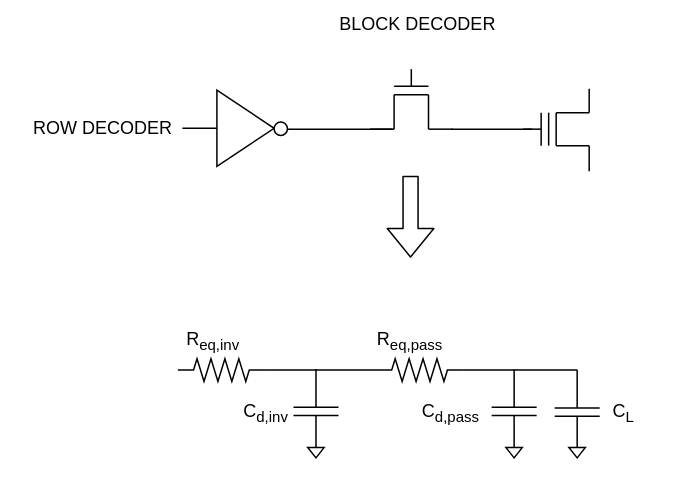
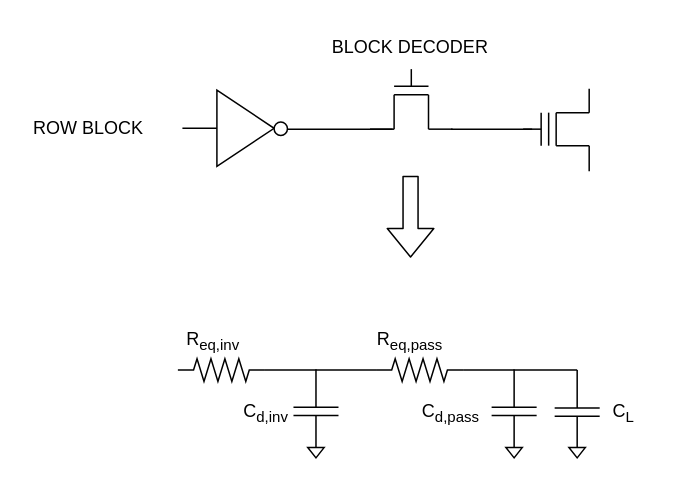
  <mxCell id="0" />
  <mxCell id="1" parent="0" />
  <mxCell id="2" value="" style="group" vertex="1" connectable="0" parent="1"><mxGeometry x="144" y="57.5" width="47" height="54" as="geometry" /></mxCell>
  <mxCell id="3" value="" style="group" vertex="1" connectable="0" parent="2"><mxGeometry width="47" height="54" as="geometry" /></mxCell>
  <mxCell id="4" value="" style="triangle;whiteSpace=wrap;html=1;aspect=fixed;" vertex="1" parent="3"><mxGeometry y="2" width="38.108" height="50.811" as="geometry" /></mxCell>
  <mxCell id="5" value="" style="ellipse;whiteSpace=wrap;html=1;aspect=fixed;" vertex="1" parent="3"><mxGeometry x="38.108" y="23.275" width="8.892" height="8.892" as="geometry" /></mxCell>
  <mxCell id="6" value="" style="group" vertex="1" connectable="0" parent="1"><mxGeometry x="246" y="45.5" width="55" height="40" as="geometry" /></mxCell>
  <mxCell id="7" value="" style="group" vertex="1" connectable="0" parent="6"><mxGeometry width="55" height="40" as="geometry" /></mxCell>
  <mxCell id="8" value="" style="group" vertex="1" connectable="0" parent="7"><mxGeometry x="16.042" width="22.917" height="40" as="geometry" /></mxCell>
  <mxCell id="9" value="" style="endArrow=none;html=1;" edge="1" parent="8"><mxGeometry width="50" height="50" relative="1" as="geometry"><mxPoint x="22.917" y="17.143" as="sourcePoint" /><mxPoint y="17.143" as="targetPoint" /></mxGeometry></mxCell>
  <mxCell id="10" value="" style="endArrow=none;html=1;" edge="1" parent="8"><mxGeometry width="50" height="50" relative="1" as="geometry"><mxPoint x="22.917" y="11.429" as="sourcePoint" /><mxPoint y="11.429" as="targetPoint" /></mxGeometry></mxCell>
  <mxCell id="11" value="" style="endArrow=none;html=1;strokeColor=#000000;" edge="1" parent="8"><mxGeometry width="50" height="50" relative="1" as="geometry"><mxPoint x="11.458" y="11.429" as="sourcePoint" /><mxPoint x="11.458" as="targetPoint" /><Array as="points"><mxPoint x="11.458" /></Array></mxGeometry></mxCell>
  <mxCell id="12" value="" style="endArrow=none;html=1;strokeColor=#000000;" edge="1" parent="8"><mxGeometry width="50" height="50" relative="1" as="geometry"><mxPoint y="40.0" as="sourcePoint" /><mxPoint y="17.143" as="targetPoint" /></mxGeometry></mxCell>
  <mxCell id="13" value="" style="endArrow=none;html=1;strokeColor=#000000;" edge="1" parent="8"><mxGeometry width="50" height="50" relative="1" as="geometry"><mxPoint x="22.917" y="40" as="sourcePoint" /><mxPoint x="22.917" y="17.143" as="targetPoint" /></mxGeometry></mxCell>
  <mxCell id="14" value="" style="endArrow=none;html=1;strokeColor=#000000;" edge="1" parent="7"><mxGeometry width="50" height="50" relative="1" as="geometry"><mxPoint x="38.958" y="40.0" as="sourcePoint" /><mxPoint x="55" y="40.0" as="targetPoint" /></mxGeometry></mxCell>
  <mxCell id="15" value="" style="endArrow=none;html=1;strokeColor=#000000;" edge="1" parent="7"><mxGeometry width="50" height="50" relative="1" as="geometry"><mxPoint y="40.0" as="sourcePoint" /><mxPoint x="16.042" y="40.0" as="targetPoint" /></mxGeometry></mxCell>
  <mxCell id="16" style="edgeStyle=orthogonalEdgeStyle;rounded=1;orthogonalLoop=1;jettySize=auto;html=1;strokeColor=#000000;endArrow=none;endFill=0;" edge="1" parent="1"><mxGeometry relative="1" as="geometry"><mxPoint x="261" y="85.5" as="targetPoint" /><mxPoint x="191" y="85.5" as="sourcePoint" /></mxGeometry></mxCell>
  <mxCell id="17" value="" style="endArrow=none;html=1;strokeColor=#000000;" edge="1" parent="1"><mxGeometry width="50" height="50" relative="1" as="geometry"><mxPoint x="300" y="85.5" as="sourcePoint" /><mxPoint x="354" y="85.5" as="targetPoint" /></mxGeometry></mxCell>
  <mxCell id="18" style="edgeStyle=orthogonalEdgeStyle;rounded=1;orthogonalLoop=1;jettySize=auto;html=1;exitX=0;exitY=0.5;exitDx=0;exitDy=0;endArrow=none;endFill=0;strokeColor=#000000;" edge="1" parent="1" source="4"><mxGeometry relative="1" as="geometry"><mxPoint x="121.023" y="84.942" as="targetPoint" /></mxGeometry></mxCell>
  <mxCell id="19" value="" style="group" vertex="1" connectable="0" parent="1"><mxGeometry x="351" y="67.5" width="55" height="40" as="geometry" /></mxCell>
  <mxCell id="20" value="" style="group;rotation=-90;" vertex="1" connectable="0" parent="19"><mxGeometry x="-6" y="-2" width="55" height="40" as="geometry" /></mxCell>
  <mxCell id="21" value="" style="group;rotation=-90;" vertex="1" connectable="0" parent="20"><mxGeometry width="55" height="40" as="geometry" /></mxCell>
  <mxCell id="22" value="" style="group;rotation=-90;" vertex="1" connectable="0" parent="21"><mxGeometry x="16" width="22.917" height="40" as="geometry" /></mxCell>
  <mxCell id="23" value="" style="endArrow=none;html=1;strokeColor=#000000;" edge="1" parent="22"><mxGeometry width="50" height="50" relative="1" as="geometry"><mxPoint x="31" y="31" as="sourcePoint" /><mxPoint x="9" y="31" as="targetPoint" /></mxGeometry></mxCell>
  <mxCell id="24" value="" style="endArrow=none;html=1;strokeColor=#000000;" edge="1" parent="22"><mxGeometry width="50" height="50" relative="1" as="geometry"><mxPoint x="31" y="9" as="sourcePoint" /><mxPoint x="9" y="9" as="targetPoint" /><Array as="points"><mxPoint x="20" y="9" /></Array></mxGeometry></mxCell>
  <mxCell id="25" value="" style="endArrow=none;html=1;" edge="1" parent="22"><mxGeometry width="50" height="50" relative="1" as="geometry"><mxPoint x="9" y="31" as="sourcePoint" /><mxPoint x="9" y="9" as="targetPoint" /></mxGeometry></mxCell>
  <mxCell id="26" value="" style="endArrow=none;html=1;" edge="1" parent="22"><mxGeometry width="50" height="50" relative="1" as="geometry"><mxPoint x="4" y="31" as="sourcePoint" /><mxPoint x="4" y="9" as="targetPoint" /></mxGeometry></mxCell>
  <mxCell id="27" value="" style="endArrow=none;html=1;" edge="1" parent="22"><mxGeometry width="50" height="50" relative="1" as="geometry"><mxPoint x="-1" y="31" as="sourcePoint" /><mxPoint x="-1" y="9" as="targetPoint" /></mxGeometry></mxCell>
  <mxCell id="28" value="" style="endArrow=none;html=1;strokeColor=#000000;" edge="1" parent="21"><mxGeometry width="50" height="50" relative="1" as="geometry"><mxPoint x="47" y="9" as="sourcePoint" /><mxPoint x="47" y="-7" as="targetPoint" /></mxGeometry></mxCell>
  <mxCell id="29" value="" style="endArrow=none;html=1;strokeColor=#000000;" edge="1" parent="21"><mxGeometry width="50" height="50" relative="1" as="geometry"><mxPoint x="47" y="48" as="sourcePoint" /><mxPoint x="47" y="31" as="targetPoint" /></mxGeometry></mxCell>
  <mxCell id="30" value="" style="endArrow=none;html=1;strokeColor=#000000;" edge="1" parent="19"><mxGeometry width="50" height="50" relative="1" as="geometry"><mxPoint x="9" y="18" as="sourcePoint" /><mxPoint x="-3" y="18" as="targetPoint" /><Array as="points"><mxPoint x="-3" y="18" /></Array></mxGeometry></mxCell>
  <mxCell id="31" value="" style="shape=flexArrow;endArrow=classic;html=1;strokeColor=#000000;" edge="1" parent="1"><mxGeometry width="50" height="50" relative="1" as="geometry"><mxPoint x="273" y="116.5" as="sourcePoint" /><mxPoint x="273" y="171.167" as="targetPoint" /></mxGeometry></mxCell>
  <mxCell id="32" value="" style="verticalLabelPosition=bottom;shadow=0;dashed=0;align=center;fillColor=#ffffff;html=1;verticalAlign=top;strokeWidth=1;shape=mxgraph.electrical.resistors.resistor_2;" vertex="1" parent="1"><mxGeometry x="118" y="238.5" width="58" height="15" as="geometry" /></mxCell>
  <mxCell id="33" value="" style="verticalLabelPosition=bottom;shadow=0;dashed=0;align=center;fillColor=#ffffff;html=1;verticalAlign=top;strokeWidth=1;shape=mxgraph.electrical.capacitors.capacitor_1;rotation=90;" vertex="1" parent="1"><mxGeometry x="182" y="258.5" width="56" height="30" as="geometry" /></mxCell>
  <mxCell id="34" value="" style="endArrow=none;html=1;strokeColor=#000000;" edge="1" parent="1"><mxGeometry width="50" height="50" relative="1" as="geometry"><mxPoint x="176" y="246" as="sourcePoint" /><mxPoint x="210" y="246" as="targetPoint" /></mxGeometry></mxCell>
  <mxCell id="35" value="" style="verticalLabelPosition=bottom;shadow=0;dashed=0;align=center;fillColor=#ffffff;html=1;verticalAlign=top;strokeWidth=1;shape=mxgraph.electrical.resistors.resistor_2;" vertex="1" parent="1"><mxGeometry x="250" y="238.5" width="58" height="15" as="geometry" /></mxCell>
  <mxCell id="36" value="" style="verticalLabelPosition=bottom;shadow=0;dashed=0;align=center;fillColor=#ffffff;html=1;verticalAlign=top;strokeWidth=1;shape=mxgraph.electrical.capacitors.capacitor_1;rotation=90;" vertex="1" parent="1"><mxGeometry x="314" y="258.5" width="56" height="30" as="geometry" /></mxCell>
  <mxCell id="37" value="" style="endArrow=none;html=1;strokeColor=#000000;" edge="1" parent="1"><mxGeometry width="50" height="50" relative="1" as="geometry"><mxPoint x="308" y="246" as="sourcePoint" /><mxPoint x="342" y="246" as="targetPoint" /></mxGeometry></mxCell>
  <mxCell id="38" value="" style="endArrow=none;html=1;strokeColor=#000000;entryX=0;entryY=0.5;entryDx=0;entryDy=0;entryPerimeter=0;" edge="1" parent="1"><mxGeometry width="50" height="50" relative="1" as="geometry"><mxPoint x="210" y="246" as="sourcePoint" /><mxPoint x="250" y="246" as="targetPoint" /></mxGeometry></mxCell>
  <mxCell id="39" value="" style="verticalLabelPosition=bottom;shadow=0;dashed=0;align=center;fillColor=#ffffff;html=1;verticalAlign=top;strokeWidth=1;shape=mxgraph.electrical.capacitors.capacitor_1;rotation=90;" vertex="1" parent="1"><mxGeometry x="356" y="259" width="56" height="30" as="geometry" /></mxCell>
  <mxCell id="40" value="" style="endArrow=none;html=1;strokeColor=#000000;exitX=0;exitY=0.5;exitDx=0;exitDy=0;exitPerimeter=0;" edge="1" parent="1"><mxGeometry width="50" height="50" relative="1" as="geometry"><mxPoint x="342.054" y="245.96" as="sourcePoint" /><mxPoint x="384" y="246" as="targetPoint" /><Array as="points"><mxPoint x="365" y="246" /></Array></mxGeometry></mxCell>
  <mxCell id="41" value="" style="triangle;whiteSpace=wrap;html=1;rotation=90;" vertex="1" parent="1"><mxGeometry x="206.5" y="295.5" width="7" height="11" as="geometry" /></mxCell>
  <mxCell id="42" value="" style="triangle;whiteSpace=wrap;html=1;rotation=90;" vertex="1" parent="1"><mxGeometry x="338.5" y="295.5" width="7" height="11" as="geometry" /></mxCell>
  <mxCell id="43" value="" style="triangle;whiteSpace=wrap;html=1;rotation=90;" vertex="1" parent="1"><mxGeometry x="380.5" y="295.5" width="7" height="11" as="geometry" /></mxCell>
- <mxCell id="44" value="ROW DECODER" style="text;html=1;resizable=0;points=[];autosize=1;align=left;verticalAlign=top;spacingTop=-4;" vertex="1" parent="1"><mxGeometry x="20" y="75" width="105" height="20" as="geometry" /></mxCell>
- <mxCell id="45" value="BLOCK DECODER" style="text;html=1;resizable=0;points=[];autosize=1;align=left;verticalAlign=top;spacingTop=-4;" vertex="1" parent="1"><mxGeometry x="224" y="5.5" width="120" height="20" as="geometry" /></mxCell>
+ <mxCell id="44" value="ROW BLOCK" style="text;html=1;resizable=0;points=[];autosize=1;align=left;verticalAlign=top;spacingTop=-4;" vertex="1" parent="1"><mxGeometry x="20" y="75" width="105" height="20" as="geometry" /></mxCell>
+ <mxCell id="45" value="BLOCK DECODER" style="text;html=1;resizable=0;points=[];autosize=1;align=left;verticalAlign=top;spacingTop=-4;" vertex="1" parent="1"><mxGeometry x="219" y="20.5" width="120" height="20" as="geometry" /></mxCell>
  <mxCell id="46" value="R&lt;sub&gt;eq,inv&lt;/sub&gt;" style="text;html=1;resizable=0;points=[];autosize=1;align=left;verticalAlign=top;spacingTop=-4;" vertex="1" parent="1"><mxGeometry x="122" y="215.5" width="50" height="20" as="geometry" /></mxCell>
  <mxCell id="47" value="C&lt;sub&gt;d,inv&lt;/sub&gt;" style="text;html=1;resizable=0;points=[];autosize=1;align=left;verticalAlign=top;spacingTop=-4;" vertex="1" parent="1"><mxGeometry x="159.5" y="264" width="45" height="20" as="geometry" /></mxCell>
  <mxCell id="48" value="R&lt;sub&gt;eq,pass&lt;/sub&gt;" style="text;html=1;resizable=0;points=[];autosize=1;align=left;verticalAlign=top;spacingTop=-4;" vertex="1" parent="1"><mxGeometry x="249" y="215.5" width="60" height="20" as="geometry" /></mxCell>
  <mxCell id="49" value="C&lt;sub&gt;d,pass&lt;/sub&gt;" style="text;html=1;resizable=0;points=[];autosize=1;align=left;verticalAlign=top;spacingTop=-4;" vertex="1" parent="1"><mxGeometry x="279" y="263.5" width="55" height="20" as="geometry" /></mxCell>
  <mxCell id="50" value="C&lt;sub&gt;L&lt;/sub&gt;" style="text;html=1;resizable=0;points=[];autosize=1;align=left;verticalAlign=top;spacingTop=-4;" vertex="1" parent="1"><mxGeometry x="406" y="264" width="25" height="20" as="geometry" /></mxCell>
